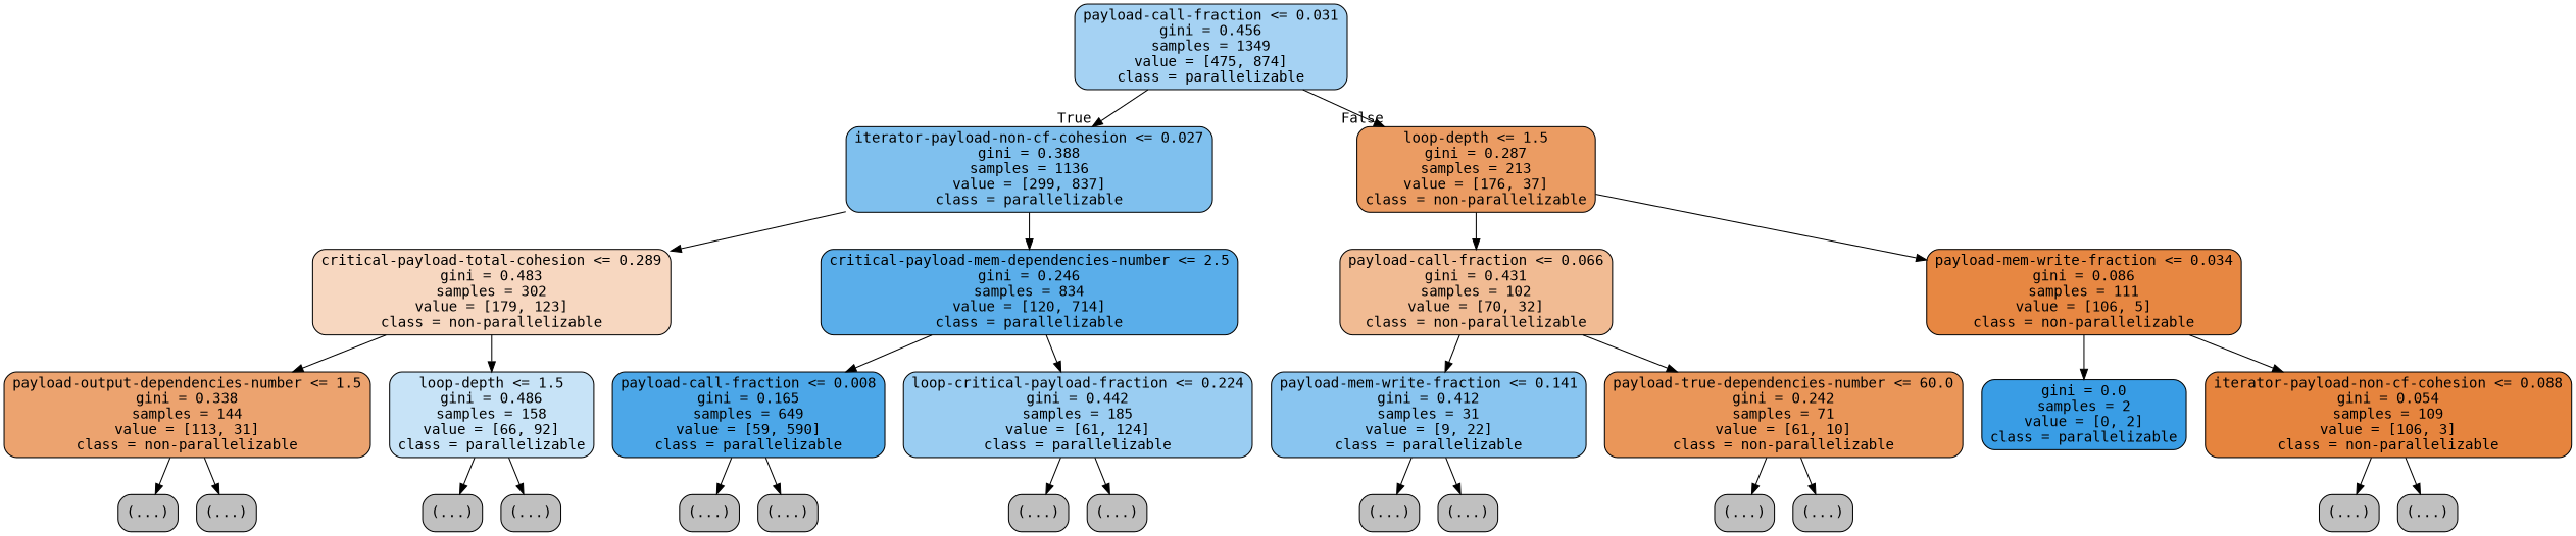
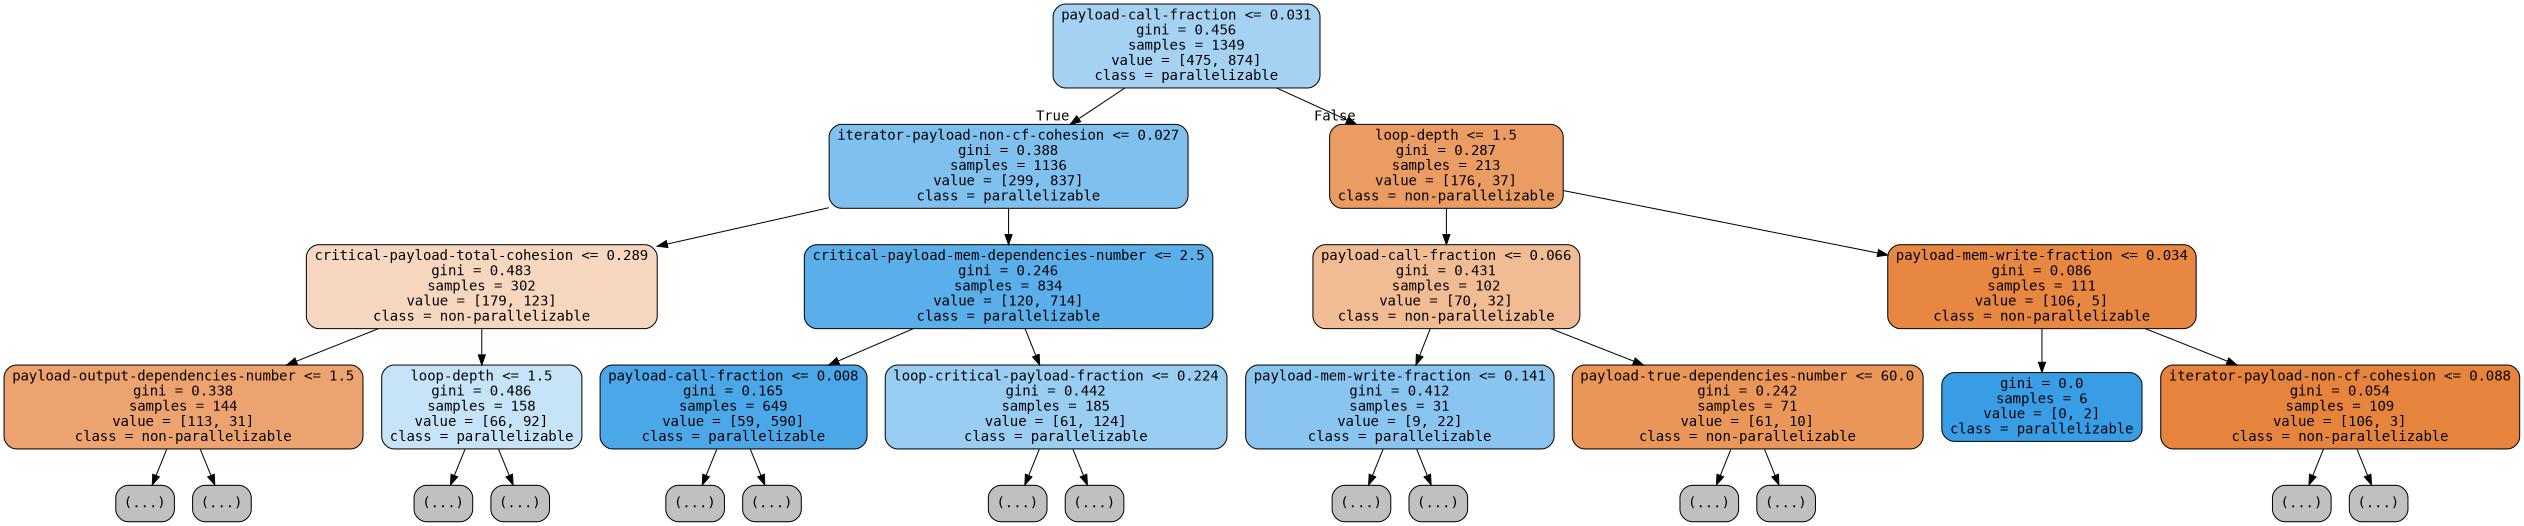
  digraph {
    fontname="DejaVu Sans Mono"
    node [color=black fillcolor="#C0C0C0" fontname="DejaVu Sans Mono" shape=box style="filled, rounded"]
    edge [fontname="DejaVu Sans Mono"]
    n1 [fillcolor="#399de574" label="payload-call-fraction <= 0.031\ngini = 0.456\nsamples = 1349\nvalue = [475, 874]\nclass = parallelizable"]
    n2 [fillcolor="#399de5a4" label="iterator-payload-non-cf-cohesion <= 0.027\ngini = 0.388\nsamples = 1136\nvalue = [299, 837]\nclass = parallelizable"]
    n3 [fillcolor="#e58139c9" label="loop-depth <= 1.5\ngini = 0.287\nsamples = 213\nvalue = [176, 37]\nclass = non-parallelizable"]
    n4 [fillcolor="#e5813950" label="critical-payload-total-cohesion <= 0.289\ngini = 0.483\nsamples = 302\nvalue = [179, 123]\nclass = non-parallelizable"]
    n5 [fillcolor="#399de5d4" label="critical-payload-mem-dependencies-number <= 2.5\ngini = 0.246\nsamples = 834\nvalue = [120, 714]\nclass = parallelizable"]
    n6 [fillcolor="#e58139b9" label="payload-output-dependencies-number <= 1.5\ngini = 0.338\nsamples = 144\nvalue = [113, 31]\nclass = non-parallelizable"]
    n7 [fillcolor="#399de548" label="loop-depth <= 1.5\ngini = 0.486\nsamples = 158\nvalue = [66, 92]\nclass = parallelizable"]
    n8 [label="(...)"]
    n9 [label="(...)"]
    n10 [label="(...)"]
    n11 [label="(...)"]
    n12 [fillcolor="#399de5e6" label="payload-call-fraction <= 0.008\ngini = 0.165\nsamples = 649\nvalue = [59, 590]\nclass = parallelizable"]
    n13 [fillcolor="#399de582" label="loop-critical-payload-fraction <= 0.224\ngini = 0.442\nsamples = 185\nvalue = [61, 124]\nclass = parallelizable"]
    n14 [label="(...)"]
    n15 [label="(...)"]
    n16 [label="(...)"]
    n17 [label="(...)"]
    n18 [fillcolor="#e581398a" label="payload-call-fraction <= 0.066\ngini = 0.431\nsamples = 102\nvalue = [70, 32]\nclass = non-parallelizable"]
    n19 [fillcolor="#e58139f3" label="payload-mem-write-fraction <= 0.034\ngini = 0.086\nsamples = 111\nvalue = [106, 5]\nclass = non-parallelizable"]
    n20 [fillcolor="#399de597" label="payload-mem-write-fraction <= 0.141\ngini = 0.412\nsamples = 31\nvalue = [9, 22]\nclass = parallelizable"]
    n21 [fillcolor="#e58139d5" label="payload-true-dependencies-number <= 60.0\ngini = 0.242\nsamples = 71\nvalue = [61, 10]\nclass = non-parallelizable"]
    n22 [label="(...)"]
    n23 [label="(...)"]
    n24 [label="(...)"]
    n25 [label="(...)"]
-   n26 [fillcolor="#399de5ff" label="gini = 0.0\nsamples = 2\nvalue = [0, 2]\nclass = parallelizable"]
+   n26 [fillcolor="#399de5ff" label="gini = 0.0\nsamples = 6\nvalue = [0, 2]\nclass = parallelizable"]
    n27 [fillcolor="#e58139f8" label="iterator-payload-non-cf-cohesion <= 0.088\ngini = 0.054\nsamples = 109\nvalue = [106, 3]\nclass = non-parallelizable"]
    n28 [label="(...)"]
    n29 [label="(...)"]
    n1 -> n2 [headlabel=True labelangle=45 labeldistance=2.5]
    n1 -> n3 [headlabel=False labelangle=-45 labeldistance=2.5]
    n2 -> n4
    n2 -> n5
    n3 -> n18
    n3 -> n19
    n4 -> n6
    n4 -> n7
    n5 -> n12
    n5 -> n13
    n6 -> n8
    n6 -> n9
    n7 -> n10
    n7 -> n11
    n12 -> n14
    n12 -> n15
    n13 -> n16
    n13 -> n17
    n18 -> n20
    n18 -> n21
    n19 -> n26
    n19 -> n27
    n20 -> n22
    n20 -> n23
    n21 -> n24
    n21 -> n25
    n27 -> n28
    n27 -> n29
  }
